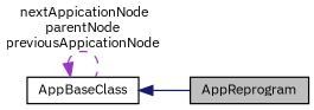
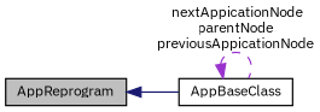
  digraph {
    rankdir=LR
    fontname="IBM Plex Sans"
    node [color=black fontname="IBM Plex Sans" fontsize=10 shape=record style=filled]
    edge [dir=back fontname="IBM Plex Sans" fontsize=10 labelfontname=Helvetica labelfontsize=10]
    n1 [fillcolor=grey75 fontcolor=black height=0.2 label=AppReprogram width=0.4]
    n2 [fillcolor=white height=0.2 label=AppBaseClass width=0.4]
-   n2 -> n1 [color=midnightblue style=solid]
+   n1 -> n2 [color=midnightblue style=solid]
    n2 -> n2 [color=darkorchid3 label=" nextAppicationNode\nparentNode\npreviousAppicationNode" style=dashed]
  }
